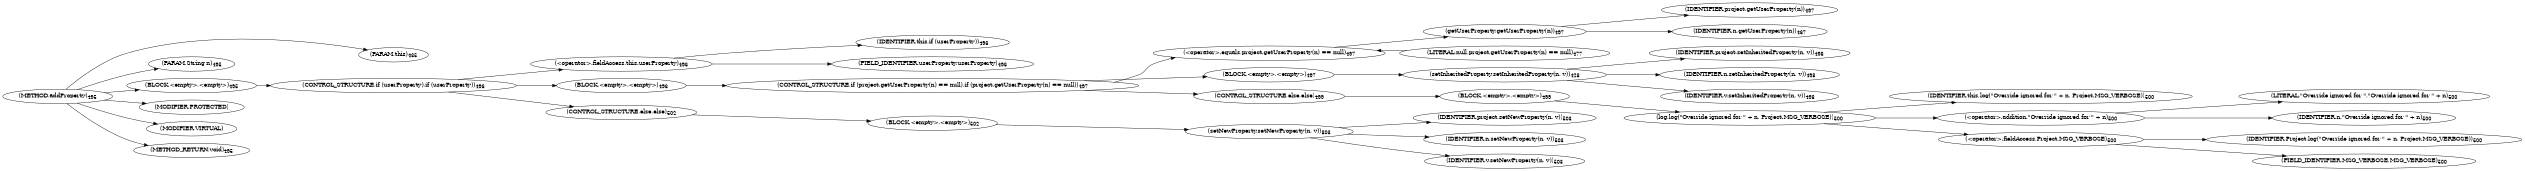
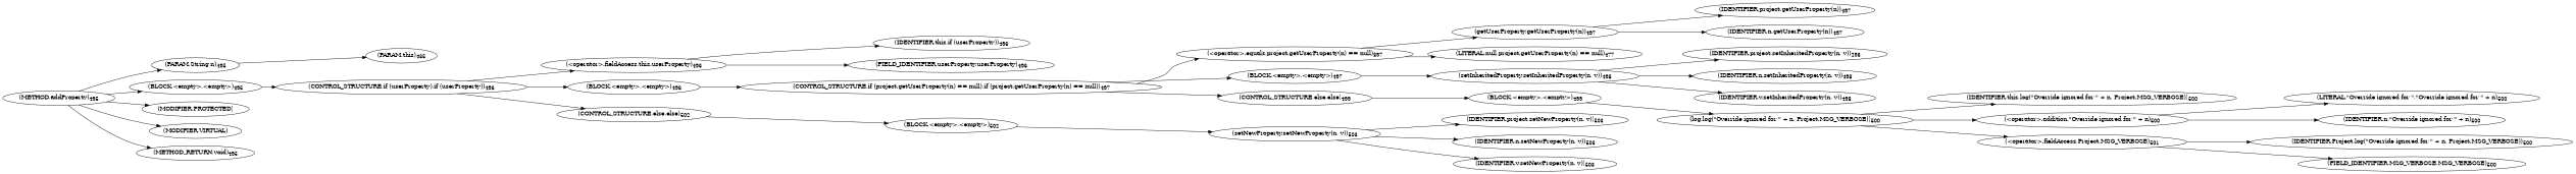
  digraph {
    rankdir=LR
    n1 [label=<(METHOD,addProperty)<SUB>495</SUB>>]
    n2 [label=<(PARAM,this)<SUB>435</SUB>>]
    n3 [label=<(PARAM,String n)<SUB>495</SUB>>]
    n4 [label=<(BLOCK,&lt;empty&gt;,&lt;empty&gt;)<SUB>495</SUB>>]
    n5 [label=<(MODIFIER,PROTECTED)>]
    n6 [label=<(MODIFIER,VIRTUAL)>]
    n7 [label=<(METHOD_RETURN,void)<SUB>495</SUB>>]
    n8 [label=<(CONTROL_STRUCTURE,if (userProperty),if (userProperty))<SUB>496</SUB>>]
    n9 [label=<(&lt;operator&gt;.fieldAccess,this.userProperty)<SUB>496</SUB>>]
    n10 [label=<(BLOCK,&lt;empty&gt;,&lt;empty&gt;)<SUB>496</SUB>>]
    n11 [label=<(CONTROL_STRUCTURE,else,else)<SUB>502</SUB>>]
    n12 [label=<(IDENTIFIER,this,if (userProperty))<SUB>496</SUB>>]
    n13 [label=<(FIELD_IDENTIFIER,userProperty,userProperty)<SUB>496</SUB>>]
    n14 [label=<(CONTROL_STRUCTURE,if (project.getUserProperty(n) == null),if (project.getUserProperty(n) == null))<SUB>497</SUB>>]
    n15 [label=<(BLOCK,&lt;empty&gt;,&lt;empty&gt;)<SUB>502</SUB>>]
-   n16 [label=<(&lt;operator&gt;.equals,project.getUserProperty(n) == null)<SUB>497</SUB>>]
+   n16 [label=<(&lt;operator&gt;.equals,project.getUserProperty(n) == null)<SUB>897</SUB>>]
    n17 [label=<(BLOCK,&lt;empty&gt;,&lt;empty&gt;)<SUB>497</SUB>>]
    n18 [label=<(CONTROL_STRUCTURE,else,else)<SUB>499</SUB>>]
    n19 [label=<(getUserProperty,getUserProperty(n))<SUB>497</SUB>>]
    n20 [label=<(LITERAL,null,project.getUserProperty(n) == null)<SUB>477</SUB>>]
-   n21 [label=<(setInheritedProperty,setInheritedProperty(n, v))<SUB>428</SUB>>]
+   n21 [label=<(setInheritedProperty,setInheritedProperty(n, v))<SUB>498</SUB>>]
    n22 [label=<(BLOCK,&lt;empty&gt;,&lt;empty&gt;)<SUB>499</SUB>>]
    n23 [label=<(IDENTIFIER,project,getUserProperty(n))<SUB>497</SUB>>]
-   n24 [label=<(IDENTIFIER,n,getUserProperty(n))<SUB>467</SUB>>]
-   n25 [label=<(IDENTIFIER,project,setInheritedProperty(n, v))<SUB>498</SUB>>]
+   n24 [label=<(IDENTIFIER,n,getUserProperty(n))<SUB>497</SUB>>]
+   n25 [label=<(IDENTIFIER,project,setInheritedProperty(n, v))<SUB>298</SUB>>]
    n26 [label=<(IDENTIFIER,n,setInheritedProperty(n, v))<SUB>498</SUB>>]
    n27 [label=<(IDENTIFIER,v,setInheritedProperty(n, v))<SUB>498</SUB>>]
    n28 [label=<(log,log(&quot;Override ignored for &quot; + n, Project.MSG_VERBOSE))<SUB>500</SUB>>]
    n29 [label=<(IDENTIFIER,this,log(&quot;Override ignored for &quot; + n, Project.MSG_VERBOSE))<SUB>500</SUB>>]
    n30 [label=<(&lt;operator&gt;.addition,&quot;Override ignored for &quot; + n)<SUB>500</SUB>>]
-   n31 [label=<(&lt;operator&gt;.fieldAccess,Project.MSG_VERBOSE)<SUB>500</SUB>>]
+   n31 [label=<(&lt;operator&gt;.fieldAccess,Project.MSG_VERBOSE)<SUB>501</SUB>>]
    n32 [label=<(LITERAL,&quot;Override ignored for &quot;,&quot;Override ignored for &quot; + n)<SUB>500</SUB>>]
    n33 [label=<(IDENTIFIER,n,&quot;Override ignored for &quot; + n)<SUB>500</SUB>>]
    n34 [label=<(IDENTIFIER,Project,log(&quot;Override ignored for &quot; + n, Project.MSG_VERBOSE))<SUB>500</SUB>>]
    n35 [label=<(FIELD_IDENTIFIER,MSG_VERBOSE,MSG_VERBOSE)<SUB>500</SUB>>]
-   n36 [label=<(setNewProperty,setNewProperty(n, v))<SUB>803</SUB>>]
+   n36 [label=<(setNewProperty,setNewProperty(n, v))<SUB>503</SUB>>]
    n37 [label=<(IDENTIFIER,project,setNewProperty(n, v))<SUB>503</SUB>>]
    n38 [label=<(IDENTIFIER,n,setNewProperty(n, v))<SUB>503</SUB>>]
    n39 [label=<(IDENTIFIER,v,setNewProperty(n, v))<SUB>503</SUB>>]
-   n1 -> n2
+   n3 -> n2
    n1 -> n3
    n1 -> n4
    n1 -> n5
    n1 -> n6
    n1 -> n7
    n4 -> n8
    n8 -> n9
    n8 -> n10
    n8 -> n11
    n9 -> n12
    n9 -> n13
    n10 -> n14
    n11 -> n15
    n14 -> n16
    n14 -> n17
    n14 -> n18
    n15 -> n36
    n16 -> n19
-   n20 -> n16
+   n16 -> n20
    n17 -> n21
    n18 -> n22
    n19 -> n23
    n19 -> n24
    n21 -> n25
    n21 -> n26
    n21 -> n27
    n22 -> n28
    n28 -> n29
    n28 -> n30
    n28 -> n31
    n30 -> n32
    n30 -> n33
    n31 -> n34
    n31 -> n35
    n36 -> n37
    n36 -> n38
    n36 -> n39
  }
